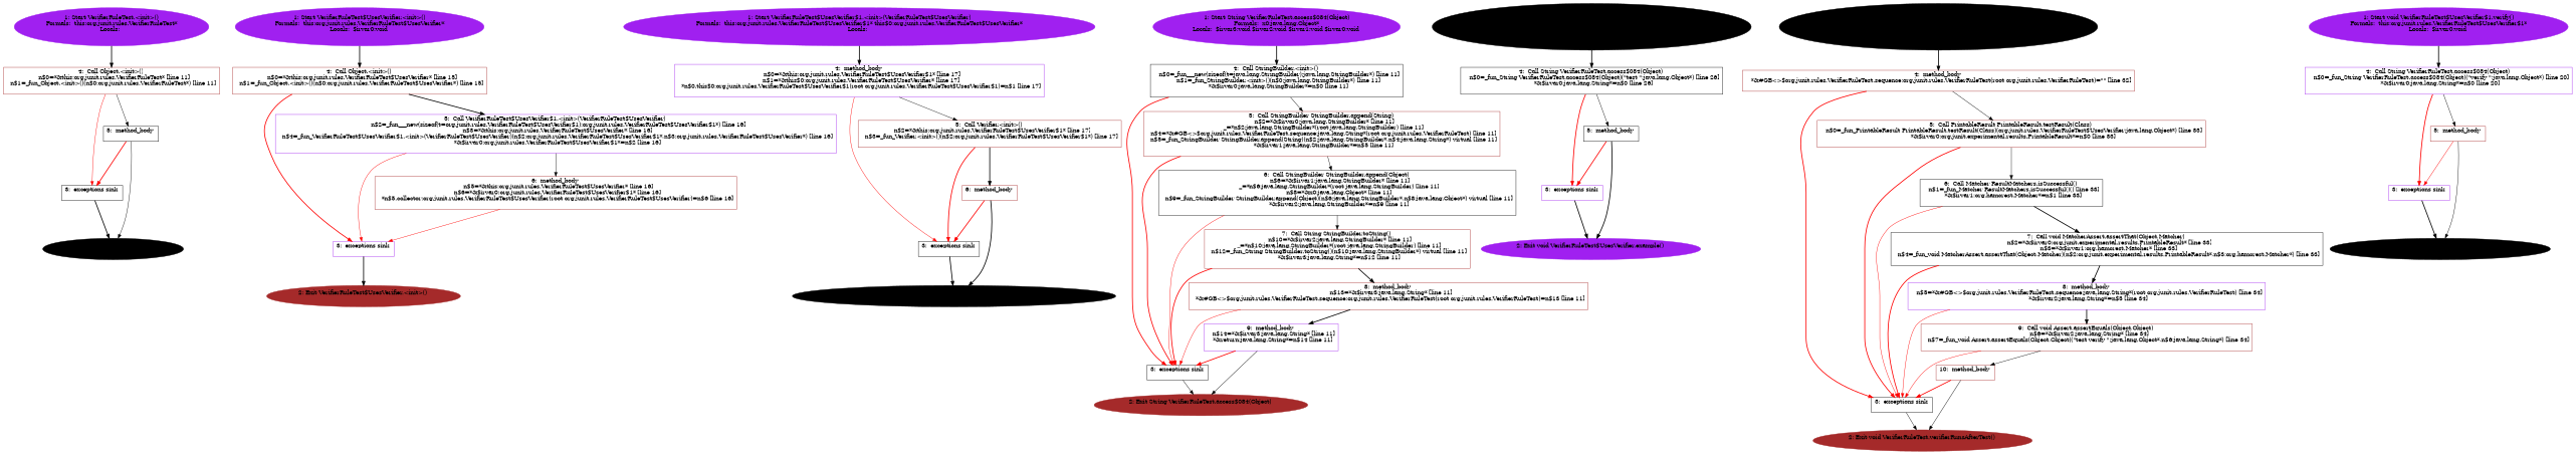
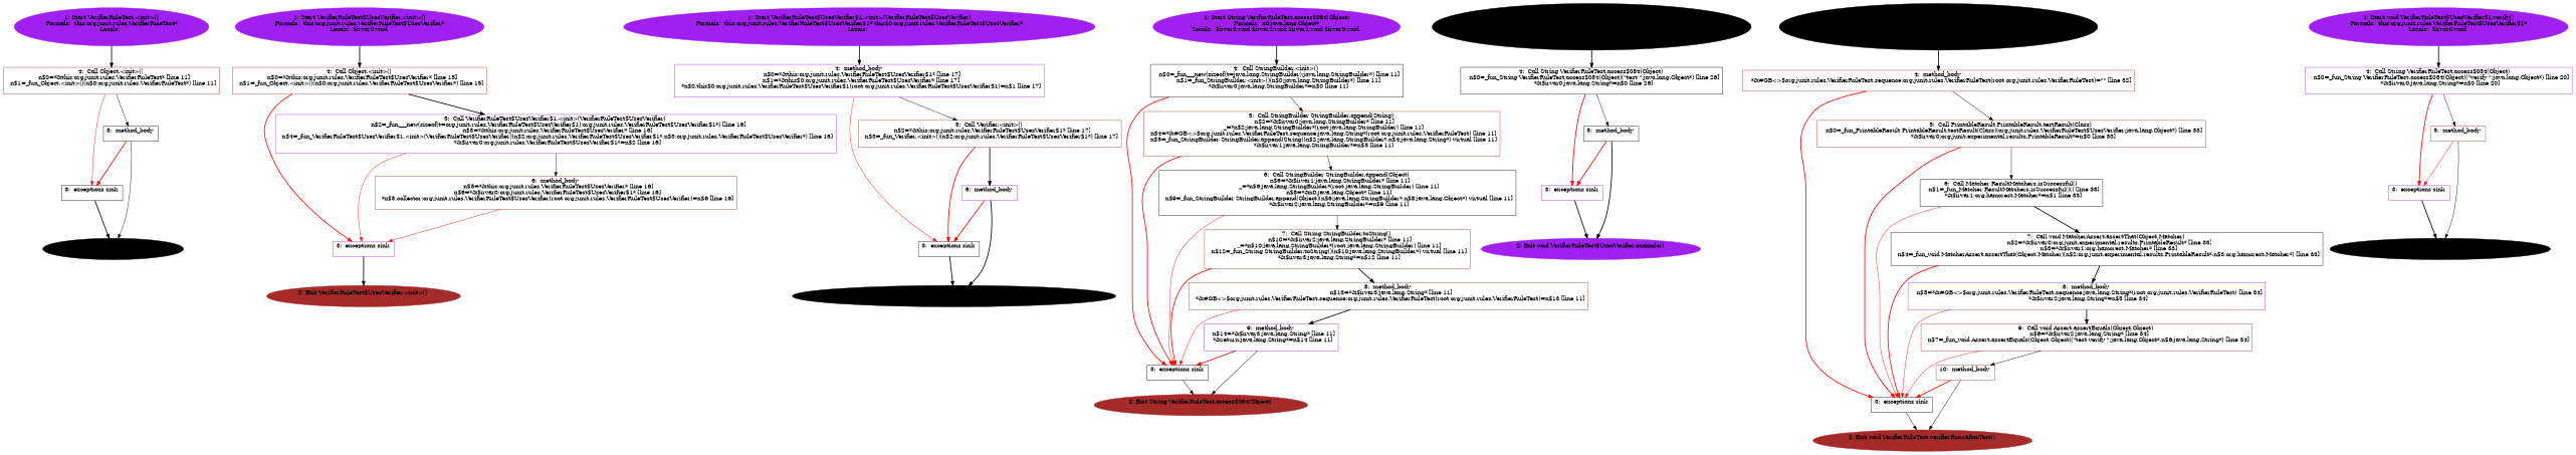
  digraph {
    node [color=brown shape=box]
    edge [style=bold]
    n1 [color=purple label="1: Start VerifierRuleTest.<init>()\nFormals:  this:org.junit.rules.VerifierRuleTest*\nLocals:  \n  " style=filled shape=""]
    n2 [label="4:  Call Object.<init>() \n   n$0=*&this:org.junit.rules.VerifierRuleTest* [line 11]\n  n$1=_fun_Object.<init>()(n$0:org.junit.rules.VerifierRuleTest*) [line 11]\n "]
    n3 [color=black label="3:  exceptions sink \n  "]
    n4 [color=black label="5:  method_body \n  "]
    n5 [color=black label="2: Exit VerifierRuleTest.<init>() \n  " style=filled shape=""]
    n6 [color=purple label="1: Start VerifierRuleTest$UsesVerifier.<init>()\nFormals:  this:org.junit.rules.VerifierRuleTest$UsesVerifier*\nLocals:  $irvar0:void \n  " style=filled shape=""]
    n7 [label="4:  Call Object.<init>() \n   n$0=*&this:org.junit.rules.VerifierRuleTest$UsesVerifier* [line 15]\n  n$1=_fun_Object.<init>()(n$0:org.junit.rules.VerifierRuleTest$UsesVerifier*) [line 15]\n "]
    n8 [color=purple label="3:  exceptions sink \n  "]
    n9 [color=purple label="5:  Call VerifierRuleTest$UsesVerifier$1.<init>(VerifierRuleTest$UsesVerifier) \n   n$2=_fun___new(sizeof(t=org.junit.rules.VerifierRuleTest$UsesVerifier$1):org.junit.rules.VerifierRuleTest$UsesVerifier$1*) [line 16]\n  n$3=*&this:org.junit.rules.VerifierRuleTest$UsesVerifier* [line 16]\n  n$4=_fun_VerifierRuleTest$UsesVerifier$1.<init>(VerifierRuleTest$UsesVerifier)(n$2:org.junit.rules.VerifierRuleTest$UsesVerifier$1*,n$3:org.junit.rules.VerifierRuleTest$UsesVerifier*) [line 16]\n  *&$irvar0:org.junit.rules.VerifierRuleTest$UsesVerifier$1*=n$2 [line 16]\n "]
    n10 [label="2: Exit VerifierRuleTest$UsesVerifier.<init>() \n  " style=filled shape=""]
    n11 [label="6:  method_body \n   n$5=*&this:org.junit.rules.VerifierRuleTest$UsesVerifier* [line 16]\n  n$6=*&$irvar0:org.junit.rules.VerifierRuleTest$UsesVerifier$1* [line 16]\n  *n$5.collector:org.junit.rules.VerifierRuleTest$UsesVerifier(root org.junit.rules.VerifierRuleTest$UsesVerifier)=n$6 [line 16]\n "]
    n12 [color=purple label="1: Start VerifierRuleTest$UsesVerifier$1.<init>(VerifierRuleTest$UsesVerifier)\nFormals:  this:org.junit.rules.VerifierRuleTest$UsesVerifier$1* this$0:org.junit.rules.VerifierRuleTest$UsesVerifier*\nLocals:  \n  " style=filled shape=""]
    n13 [color=purple label="4:  method_body \n   n$0=*&this:org.junit.rules.VerifierRuleTest$UsesVerifier$1* [line 17]\n  n$1=*&this$0:org.junit.rules.VerifierRuleTest$UsesVerifier* [line 17]\n  *n$0.this$0:org.junit.rules.VerifierRuleTest$UsesVerifier$1(root org.junit.rules.VerifierRuleTest$UsesVerifier$1)=n$1 [line 17]\n "]
    n14 [color=black label="3:  exceptions sink \n  "]
    n15 [label="5:  Call Verifier.<init>() \n   n$2=*&this:org.junit.rules.VerifierRuleTest$UsesVerifier$1* [line 17]\n  n$3=_fun_Verifier.<init>()(n$2:org.junit.rules.VerifierRuleTest$UsesVerifier$1*) [line 17]\n "]
    n16 [color=black label="2: Exit VerifierRuleTest$UsesVerifier$1.<init>(VerifierRuleTest$UsesVerifier) \n  " style=filled shape=""]
-   n17 [label="6:  method_body \n  "]
+   n17 [color=purple label="6:  method_body \n  "]
    n18 [color=purple label="1: Start String VerifierRuleTest.access$084(Object)\nFormals:  x0:java.lang.Object*\nLocals:  $irvar3:void $irvar2:void $irvar1:void $irvar0:void \n  " style=filled shape=""]
    n19 [color=black label="4:  Call StringBuilder.<init>() \n   n$0=_fun___new(sizeof(t=java.lang.StringBuilder):java.lang.StringBuilder*) [line 11]\n  n$1=_fun_StringBuilder.<init>()(n$0:java.lang.StringBuilder*) [line 11]\n  *&$irvar0:java.lang.StringBuilder*=n$0 [line 11]\n "]
    n20 [color=black label="3:  exceptions sink \n  "]
    n21 [label="5:  Call StringBuilder StringBuilder.append(String) \n   n$2=*&$irvar0:java.lang.StringBuilder* [line 11]\n  _=*n$2:java.lang.StringBuilder*(root java.lang.StringBuilder) [line 11]\n  n$4=*&#GB<>$org.junit.rules.VerifierRuleTest.sequence:java.lang.String*(root org.junit.rules.VerifierRuleTest) [line 11]\n  n$5=_fun_StringBuilder StringBuilder.append(String)(n$2:java.lang.StringBuilder*,n$4:java.lang.String*) virtual [line 11]\n  *&$irvar1:java.lang.StringBuilder*=n$5 [line 11]\n "]
    n22 [label="2: Exit String VerifierRuleTest.access$084(Object) \n  " style=filled shape=""]
    n23 [color=black label="6:  Call StringBuilder StringBuilder.append(Object) \n   n$6=*&$irvar1:java.lang.StringBuilder* [line 11]\n  _=*n$6:java.lang.StringBuilder*(root java.lang.StringBuilder) [line 11]\n  n$8=*&x0:java.lang.Object* [line 11]\n  n$9=_fun_StringBuilder StringBuilder.append(Object)(n$6:java.lang.StringBuilder*,n$8:java.lang.Object*) virtual [line 11]\n  *&$irvar2:java.lang.StringBuilder*=n$9 [line 11]\n "]
    n24 [label="7:  Call String StringBuilder.toString() \n   n$10=*&$irvar2:java.lang.StringBuilder* [line 11]\n  _=*n$10:java.lang.StringBuilder*(root java.lang.StringBuilder) [line 11]\n  n$12=_fun_String StringBuilder.toString()(n$10:java.lang.StringBuilder*) virtual [line 11]\n  *&$irvar3:java.lang.String*=n$12 [line 11]\n "]
    n25 [label="8:  method_body \n   n$13=*&$irvar3:java.lang.String* [line 11]\n  *&#GB<>$org.junit.rules.VerifierRuleTest.sequence:org.junit.rules.VerifierRuleTest(root org.junit.rules.VerifierRuleTest)=n$13 [line 11]\n "]
    n26 [color=purple label="9:  method_body \n   n$14=*&$irvar3:java.lang.String* [line 11]\n  *&return:java.lang.String*=n$14 [line 11]\n "]
    n27 [color=black label="1: Start void VerifierRuleTest$UsesVerifier.example()\nFormals:  this:org.junit.rules.VerifierRuleTest$UsesVerifier*\nLocals:  $irvar0:void\nAnnotation: <_org.junit.Test> void VerifierRuleTest$UsesVerifier.example()() \n  " style=filled shape=""]
    n28 [color=black label="4:  Call String VerifierRuleTest.access$084(Object) \n   n$0=_fun_String VerifierRuleTest.access$084(Object)(\"test \":java.lang.Object*) [line 26]\n  *&$irvar0:java.lang.String*=n$0 [line 26]\n "]
    n29 [color=purple label="3:  exceptions sink \n  "]
    n30 [color=black label="5:  method_body \n  "]
    n31 [color=purple label="2: Exit void VerifierRuleTest$UsesVerifier.example() \n  " style=filled shape=""]
    n32 [color=black label="1: Start void VerifierRuleTest.verifierRunsAfterTest()\nFormals:  this:org.junit.rules.VerifierRuleTest*\nLocals:  $irvar2:void $irvar1:void $irvar0:void\nAnnotation: <_org.junit.Test> void VerifierRuleTest.verifierRunsAfterTest()() \n  " style=filled shape=""]
    n33 [label="4:  method_body \n   *&#GB<>$org.junit.rules.VerifierRuleTest.sequence:org.junit.rules.VerifierRuleTest(root org.junit.rules.VerifierRuleTest)=\"\" [line 32]\n "]
    n34 [color=black label="3:  exceptions sink \n  "]
    n35 [label="5:  Call PrintableResult PrintableResult.testResult(Class) \n   n$0=_fun_PrintableResult PrintableResult.testResult(Class)(org.junit.rules.VerifierRuleTest$UsesVerifier:java.lang.Object*) [line 33]\n  *&$irvar0:org.junit.experimental.results.PrintableResult*=n$0 [line 33]\n "]
    n36 [label="2: Exit void VerifierRuleTest.verifierRunsAfterTest() \n  " style=filled shape=""]
    n37 [color=black label="6:  Call Matcher ResultMatchers.isSuccessful() \n   n$1=_fun_Matcher ResultMatchers.isSuccessful()() [line 33]\n  *&$irvar1:org.hamcrest.Matcher*=n$1 [line 33]\n "]
    n38 [color=black label="7:  Call void MatcherAssert.assertThat(Object,Matcher) \n   n$2=*&$irvar0:org.junit.experimental.results.PrintableResult* [line 33]\n  n$3=*&$irvar1:org.hamcrest.Matcher* [line 33]\n  n$4=_fun_void MatcherAssert.assertThat(Object,Matcher)(n$2:org.junit.experimental.results.PrintableResult*,n$3:org.hamcrest.Matcher*) [line 33]\n "]
    n39 [color=purple label="8:  method_body \n   n$5=*&#GB<>$org.junit.rules.VerifierRuleTest.sequence:java.lang.String*(root org.junit.rules.VerifierRuleTest) [line 34]\n  *&$irvar2:java.lang.String*=n$5 [line 34]\n "]
    n40 [label="9:  Call void Assert.assertEquals(Object,Object) \n   n$6=*&$irvar2:java.lang.String* [line 34]\n  n$7=_fun_void Assert.assertEquals(Object,Object)(\"test verify \":java.lang.Object*,n$6:java.lang.String*) [line 34]\n "]
    n41 [label="10:  method_body \n  "]
    n42 [color=purple label="1: Start void VerifierRuleTest$UsesVerifier$1.verify()\nFormals:  this:org.junit.rules.VerifierRuleTest$UsesVerifier$1*\nLocals:  $irvar0:void \n  " style=filled shape=""]
    n43 [color=purple label="4:  Call String VerifierRuleTest.access$084(Object) \n   n$0=_fun_String VerifierRuleTest.access$084(Object)(\"verify \":java.lang.Object*) [line 20]\n  *&$irvar0:java.lang.String*=n$0 [line 20]\n "]
    n44 [color=purple label="3:  exceptions sink \n  "]
    n45 [label="5:  method_body \n  "]
    n46 [color=black label="2: Exit void VerifierRuleTest$UsesVerifier$1.verify() \n  " style=filled shape=""]
    n1 -> n2
    n2 -> n3 [color=red style=solid]
    n2 -> n4 [style=solid]
    n3 -> n5
    n4 -> n3 [color=red]
    n4 -> n5 [style=solid]
    n6 -> n7
    n7 -> n8 [color=red]
    n7 -> n9
    n8 -> n10
    n9 -> n8 [color=red style=solid]
    n9 -> n11 [style=solid]
    n11 -> n8 [color=red style=solid]
    n12 -> n13
    n13 -> n14 [color=red style=solid]
    n13 -> n15 [style=solid]
    n14 -> n16
    n15 -> n14 [color=red]
    n15 -> n17
    n17 -> n14 [color=red]
    n17 -> n16
    n18 -> n19
    n19 -> n20 [color=red]
    n19 -> n21 [style=solid]
    n20 -> n22 [style=solid]
    n21 -> n20 [color=red]
    n21 -> n23 [style=solid]
    n23 -> n20 [color=red style=solid]
    n23 -> n24 [style=solid]
    n24 -> n20 [color=red]
    n24 -> n25
    n25 -> n20 [color=red style=solid]
    n25 -> n26
    n26 -> n20 [color=red]
    n26 -> n22 [style=solid]
    n27 -> n28
    n28 -> n29 [color=red]
    n28 -> n30 [style=solid]
    n29 -> n31
    n30 -> n29 [color=red]
    n30 -> n31
    n32 -> n33
    n33 -> n34 [color=red]
    n33 -> n35 [style=solid]
    n34 -> n36 [style=solid]
    n35 -> n34 [color=red]
    n35 -> n37 [style=solid]
    n37 -> n34 [color=red style=solid]
    n37 -> n38
    n38 -> n34 [color=red]
    n38 -> n39
    n39 -> n34 [color=red style=solid]
    n39 -> n40
    n40 -> n34 [color=red style=solid]
    n40 -> n41 [style=solid]
    n41 -> n34 [color=red]
    n41 -> n36 [style=solid]
    n42 -> n43
    n43 -> n44 [color=red]
    n43 -> n45 [style=solid]
    n44 -> n46
    n45 -> n44 [color=red style=solid]
    n45 -> n46 [style=solid]
  }
